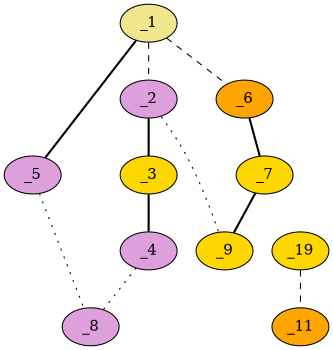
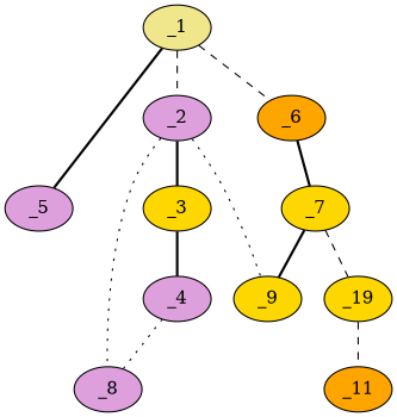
  graph {
    node [charge=0 chem=1 fillcolor=plum style=filled symbol="C  " y=-1.1425]
    edge [style=bold valence=1]
    _1 [fillcolor=khaki x=6.1808 y=-0.3061]
    _2 [x=5.703 y=1.6425]
    _5 [x=7.8854 y=-1.3507]
    _6 [fillcolor=orange x=4.6456 y=-1.5492]
    _3 [fillcolor=gold x=6.4396 y=0.6599]
    _9 [fillcolor=gold x=3.8366 y=-0.148]
    _8 [x=8.6626 y=-0.7214]
    _7 [fillcolor=gold x=3.7321]
    _4 [x=8.3042 y=0.2122]
    n10 [fillcolor=gold label=_19 x=2.866 y=-1.6425]
    _11 [chem=2 fillcolor=orange symbol="O  " x=2]
    _1 -- _2 [style=dashed]
    _1 -- _5
    _1 -- _6 [style=dashed]
    _2 -- _3
    _2 -- _9 [style=dotted]
-   _5 -- _8 [style=dotted]
+   _2 -- _8 [style=dotted]
    _6 -- _7
    _3 -- _4
    _7 -- _9
+   _7 -- n10 [style=dashed]
    _4 -- _8 [style=dotted valence=2]
    n10 -- _11 [style=dashed]
  }
